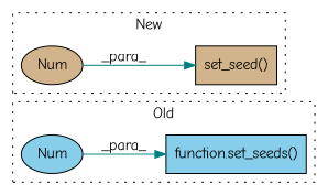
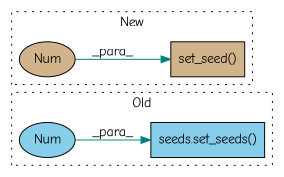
  digraph {
    rankdir=LR
    fontname="Comic Neue"
    node [a=75 l=2 shape=box style=filled fillcolor=skyblue fontname="Comic Neue"]
    edge [color=teal fontname="Comic Neue"]
-   n1 [l="10,1" label="function.set_seeds()" s="2872,2884"]
+   n1 [l="10,1" label="seeds.set_seeds()" s="2872,2884"]
    n2 [a=76 label=Num s=2882 shape=ellipse]
    n3 [l="14,1" label="set_seed()" s="4206,4222" fillcolor=tan]
    n4 [a=76 label=Num s=4220 shape=ellipse fillcolor=tan]
    subgraph cluster_1 {
      label=Old
      style=dotted
      n1
      n2
    }
    subgraph cluster_2 {
      label=New
      style=dotted
      n3
      n4
    }
    n2 -> n1 [label=_para_]
    n4 -> n3 [label=_para_]
  }
